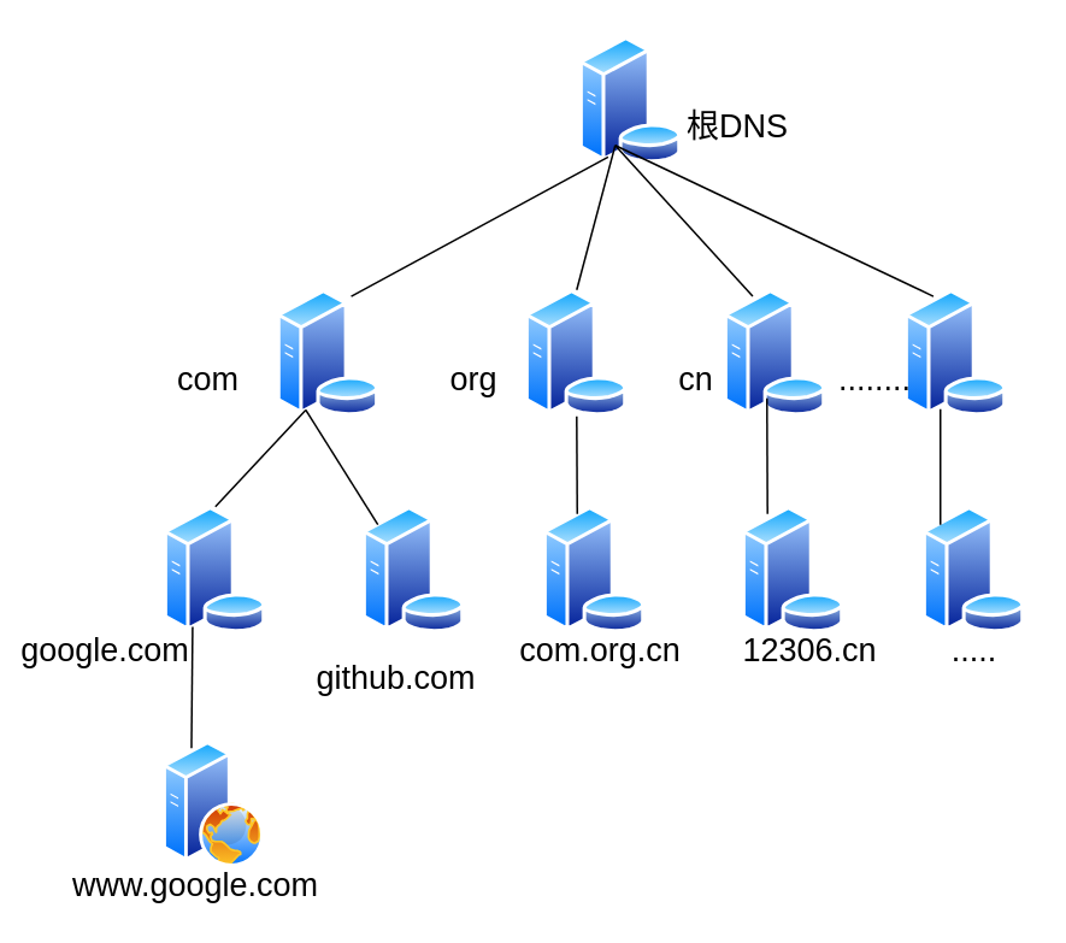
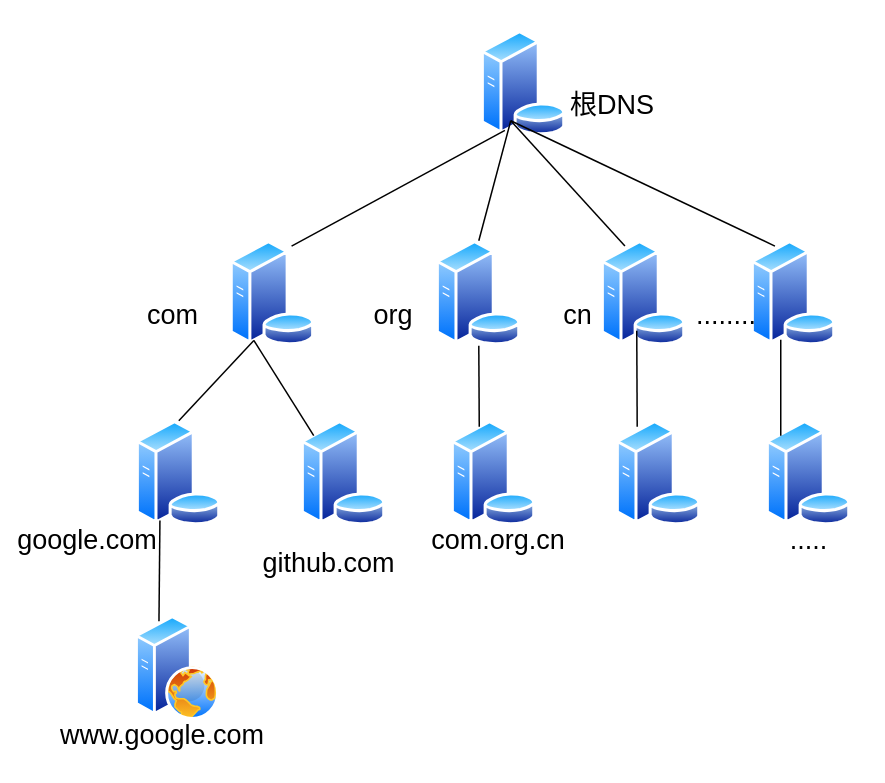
  <mxCell id="0" />
  <mxCell id="1" parent="0" />
  <mxCell id="2" value="" style="aspect=fixed;perimeter=ellipsePerimeter;html=1;align=center;shadow=0;dashed=0;spacingTop=3;image;image=img/lib/active_directory/database_server.svg;fontSize=18;" vertex="1" parent="1"><mxGeometry x="320" y="20" width="57.4" height="70" as="geometry" /></mxCell>
  <mxCell id="3" value="" style="aspect=fixed;perimeter=ellipsePerimeter;html=1;align=center;shadow=0;dashed=0;spacingTop=3;image;image=img/lib/active_directory/database_server.svg;fontSize=18;" vertex="1" parent="1"><mxGeometry x="152.6" y="160" width="57.4" height="70" as="geometry" /></mxCell>
  <mxCell id="4" value="" style="aspect=fixed;perimeter=ellipsePerimeter;html=1;align=center;shadow=0;dashed=0;spacingTop=3;image;image=img/lib/active_directory/database_server.svg;fontSize=18;" vertex="1" parent="1"><mxGeometry x="290" y="160" width="57.4" height="70" as="geometry" /></mxCell>
  <mxCell id="5" value="" style="aspect=fixed;perimeter=ellipsePerimeter;html=1;align=center;shadow=0;dashed=0;spacingTop=3;image;image=img/lib/active_directory/database_server.svg;fontSize=18;" vertex="1" parent="1"><mxGeometry x="400" y="160" width="57.4" height="70" as="geometry" /></mxCell>
  <mxCell id="6" value="" style="aspect=fixed;perimeter=ellipsePerimeter;html=1;align=center;shadow=0;dashed=0;spacingTop=3;image;image=img/lib/active_directory/database_server.svg;fontSize=18;" vertex="1" parent="1"><mxGeometry x="500" y="160" width="57.4" height="70" as="geometry" /></mxCell>
  <mxCell id="7" value="" style="aspect=fixed;perimeter=ellipsePerimeter;html=1;align=center;shadow=0;dashed=0;spacingTop=3;image;image=img/lib/active_directory/database_server.svg;fontSize=18;" vertex="1" parent="1"><mxGeometry x="90" y="280" width="57.4" height="70" as="geometry" /></mxCell>
  <mxCell id="8" value="" style="aspect=fixed;perimeter=ellipsePerimeter;html=1;align=center;shadow=0;dashed=0;spacingTop=3;image;image=img/lib/active_directory/database_server.svg;fontSize=18;" vertex="1" parent="1"><mxGeometry x="200" y="280" width="57.4" height="70" as="geometry" /></mxCell>
  <mxCell id="9" value="" style="aspect=fixed;perimeter=ellipsePerimeter;html=1;align=center;shadow=0;dashed=0;spacingTop=3;image;image=img/lib/active_directory/database_server.svg;fontSize=18;" vertex="1" parent="1"><mxGeometry x="300" y="280" width="57.4" height="70" as="geometry" /></mxCell>
  <mxCell id="10" value="" style="aspect=fixed;perimeter=ellipsePerimeter;html=1;align=center;shadow=0;dashed=0;spacingTop=3;image;image=img/lib/active_directory/database_server.svg;fontSize=18;" vertex="1" parent="1"><mxGeometry x="410" y="280" width="57.4" height="70" as="geometry" /></mxCell>
  <mxCell id="11" value="" style="aspect=fixed;perimeter=ellipsePerimeter;html=1;align=center;shadow=0;dashed=0;spacingTop=3;image;image=img/lib/active_directory/database_server.svg;fontSize=18;" vertex="1" parent="1"><mxGeometry x="510" y="280" width="57.4" height="70" as="geometry" /></mxCell>
  <mxCell id="12" value="" style="aspect=fixed;perimeter=ellipsePerimeter;html=1;align=center;shadow=0;dashed=0;spacingTop=3;image;image=img/lib/active_directory/web_server.svg;fontSize=18;" vertex="1" parent="1"><mxGeometry x="90" y="410" width="56" height="70" as="geometry" /></mxCell>
  <mxCell id="13" value="" style="endArrow=none;html=1;exitX=0.75;exitY=0;exitDx=0;exitDy=0;entryX=0.25;entryY=1;entryDx=0;entryDy=0;fontSize=18;" edge="1" parent="1" source="3" target="2"><mxGeometry width="50" height="50" relative="1" as="geometry"><mxPoint x="280" y="150" as="sourcePoint" /><mxPoint x="330" y="100" as="targetPoint" /></mxGeometry></mxCell>
  <mxCell id="14" value="" style="endArrow=none;html=1;exitX=0.5;exitY=0;exitDx=0;exitDy=0;fontSize=18;" edge="1" parent="1" source="4"><mxGeometry width="50" height="50" relative="1" as="geometry"><mxPoint x="203.883" y="173.543" as="sourcePoint" /><mxPoint x="340" y="80" as="targetPoint" /></mxGeometry></mxCell>
  <mxCell id="15" value="" style="endArrow=none;html=1;exitX=0.25;exitY=0;exitDx=0;exitDy=0;fontSize=18;" edge="1" parent="1" source="5"><mxGeometry width="50" height="50" relative="1" as="geometry"><mxPoint x="213.883" y="183.543" as="sourcePoint" /><mxPoint x="340" y="80" as="targetPoint" /></mxGeometry></mxCell>
  <mxCell id="16" value="" style="endArrow=none;html=1;entryX=0.25;entryY=0;entryDx=0;entryDy=0;fontSize=18;" edge="1" parent="1" target="6"><mxGeometry width="50" height="50" relative="1" as="geometry"><mxPoint x="340" y="80" as="sourcePoint" /><mxPoint x="366.117" y="116.457" as="targetPoint" /></mxGeometry></mxCell>
  <mxCell id="17" value="" style="endArrow=none;html=1;entryX=0.25;entryY=1;entryDx=0;entryDy=0;exitX=0.5;exitY=0;exitDx=0;exitDy=0;fontSize=18;" edge="1" parent="1" source="7" target="3"><mxGeometry width="50" height="50" relative="1" as="geometry"><mxPoint x="150" y="300" as="sourcePoint" /><mxPoint x="200" y="250" as="targetPoint" /></mxGeometry></mxCell>
  <mxCell id="18" value="" style="endArrow=none;html=1;entryX=0.25;entryY=1;entryDx=0;entryDy=0;exitX=0;exitY=0;exitDx=0;exitDy=0;fontSize=18;" edge="1" parent="1" source="8" target="3"><mxGeometry width="50" height="50" relative="1" as="geometry"><mxPoint x="128.7" y="290" as="sourcePoint" /><mxPoint x="178.717" y="236.457" as="targetPoint" /></mxGeometry></mxCell>
  <mxCell id="19" value="" style="endArrow=none;html=1;entryX=0.5;entryY=1;entryDx=0;entryDy=0;fontSize=18;" edge="1" parent="1" target="4"><mxGeometry width="50" height="50" relative="1" as="geometry"><mxPoint x="319" y="284" as="sourcePoint" /><mxPoint x="360" y="230" as="targetPoint" /></mxGeometry></mxCell>
  <mxCell id="20" value="" style="endArrow=none;html=1;fontSize=18;" edge="1" parent="1"><mxGeometry width="50" height="50" relative="1" as="geometry"><mxPoint x="424.3" y="284" as="sourcePoint" /><mxPoint x="424" y="220" as="targetPoint" /></mxGeometry></mxCell>
  <mxCell id="21" value="" style="endArrow=none;html=1;entryX=0.5;entryY=1;entryDx=0;entryDy=0;fontSize=18;" edge="1" parent="1"><mxGeometry width="50" height="50" relative="1" as="geometry"><mxPoint x="520" y="290" as="sourcePoint" /><mxPoint x="520" y="226" as="targetPoint" /></mxGeometry></mxCell>
  <mxCell id="22" value="" style="endArrow=none;html=1;entryX=0.25;entryY=1;entryDx=0;entryDy=0;exitX=0.25;exitY=0;exitDx=0;exitDy=0;fontSize=18;" edge="1" parent="1" source="12" target="7"><mxGeometry width="50" height="50" relative="1" as="geometry"><mxPoint x="160" y="420" as="sourcePoint" /><mxPoint x="210" y="370" as="targetPoint" /></mxGeometry></mxCell>
  <mxCell id="23" value="根DNS" style="text;html=1;strokeColor=none;fillColor=none;align=center;verticalAlign=middle;whiteSpace=wrap;rounded=0;fontSize=18;" vertex="1" parent="1"><mxGeometry x="370" y="60" width="76" height="20" as="geometry" /></mxCell>
  <mxCell id="24" value="&lt;font style=&quot;font-size: 18px;&quot;&gt;com&lt;/font&gt;" style="text;html=1;strokeColor=none;fillColor=none;align=center;verticalAlign=middle;whiteSpace=wrap;rounded=0;fontSize=18;" vertex="1" parent="1"><mxGeometry x="76.6" y="200" width="76" height="20" as="geometry" /></mxCell>
  <mxCell id="25" value="org" style="text;html=1;strokeColor=none;fillColor=none;align=center;verticalAlign=middle;whiteSpace=wrap;rounded=0;fontSize=18;" vertex="1" parent="1"><mxGeometry x="224" y="200" width="76" height="20" as="geometry" /></mxCell>
  <mxCell id="26" value="cn" style="text;html=1;strokeColor=none;fillColor=none;align=center;verticalAlign=middle;whiteSpace=wrap;rounded=0;fontSize=18;" vertex="1" parent="1"><mxGeometry x="347.4" y="200" width="76" height="20" as="geometry" /></mxCell>
  <mxCell id="27" value="........" style="text;html=1;strokeColor=none;fillColor=none;align=center;verticalAlign=middle;whiteSpace=wrap;rounded=0;fontSize=18;" vertex="1" parent="1"><mxGeometry x="446" y="200" width="76" height="20" as="geometry" /></mxCell>
  <mxCell id="28" value="&lt;font style=&quot;font-size: 18px;&quot;&gt;google.com&lt;/font&gt;" style="text;html=1;strokeColor=none;fillColor=none;align=center;verticalAlign=middle;whiteSpace=wrap;rounded=0;fontSize=18;" vertex="1" parent="1"><mxGeometry x="20" y="350" width="76" height="20" as="geometry" /></mxCell>
  <mxCell id="29" value="&lt;font style=&quot;font-size: 18px;&quot;&gt;github.com&lt;/font&gt;" style="text;html=1;strokeColor=none;fillColor=none;align=center;verticalAlign=middle;whiteSpace=wrap;rounded=0;fontSize=18;" vertex="1" parent="1"><mxGeometry x="181.4" y="365" width="76" height="20" as="geometry" /></mxCell>
  <mxCell id="30" value="&lt;font style=&quot;font-size: 18px&quot;&gt;com.org.cn&lt;/font&gt;" style="text;html=1;strokeColor=none;fillColor=none;align=center;verticalAlign=middle;whiteSpace=wrap;rounded=0;fontSize=18;" vertex="1" parent="1"><mxGeometry x="294" y="350" width="76" height="20" as="geometry" /></mxCell>
- <mxCell id="31" value="&lt;font style=&quot;font-size: 18px&quot;&gt;12306.cn&lt;/font&gt;" style="text;html=1;strokeColor=none;fillColor=none;align=center;verticalAlign=middle;whiteSpace=wrap;rounded=0;fontSize=18;" vertex="1" parent="1"><mxGeometry x="410" y="350" width="76" height="20" as="geometry" /></mxCell>
  <mxCell id="32" value="....." style="text;html=1;strokeColor=none;fillColor=none;align=center;verticalAlign=middle;whiteSpace=wrap;rounded=0;fontSize=18;" vertex="1" parent="1"><mxGeometry x="519" y="350" width="40" height="20" as="geometry" /></mxCell>
  <mxCell id="33" value="&lt;font style=&quot;font-size: 18px&quot;&gt;www.google.com&lt;/font&gt;" style="text;html=1;strokeColor=none;fillColor=none;align=center;verticalAlign=middle;whiteSpace=wrap;rounded=0;fontSize=18;" vertex="1" parent="1"><mxGeometry x="70" y="480" width="76" height="20" as="geometry" /></mxCell>
